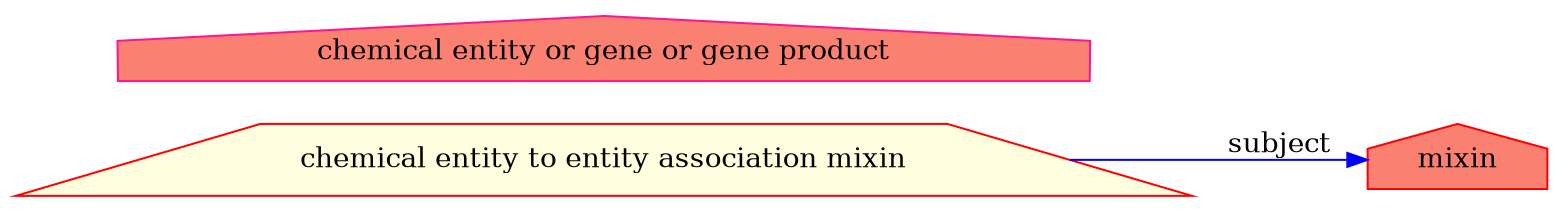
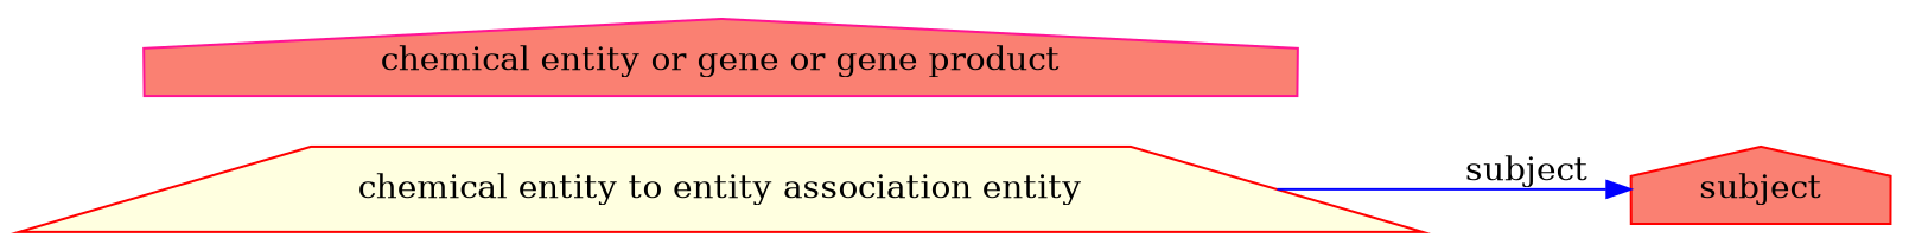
  digraph {
    rankdir=LR
    node [style=filled fillcolor=salmon color=red shape=house]
-   n1 [height=0.5 label="chemical entity to entity association mixin" width=4.4954 fillcolor=lightyellow shape=trapezium]
-   subject [height=0.5 width=0.99297 label=mixin]
+   n1 [height=0.5 label="chemical entity to entity association entity" width=4.4954 fillcolor=lightyellow shape=trapezium]
+   subject [height=0.5 width=0.99297]
    n3 [color=deeppink height=0.5 label="chemical entity or gene or gene product" width=4.2246]
    n1 -> subject [color=blue label=subject style=solid]
  }
